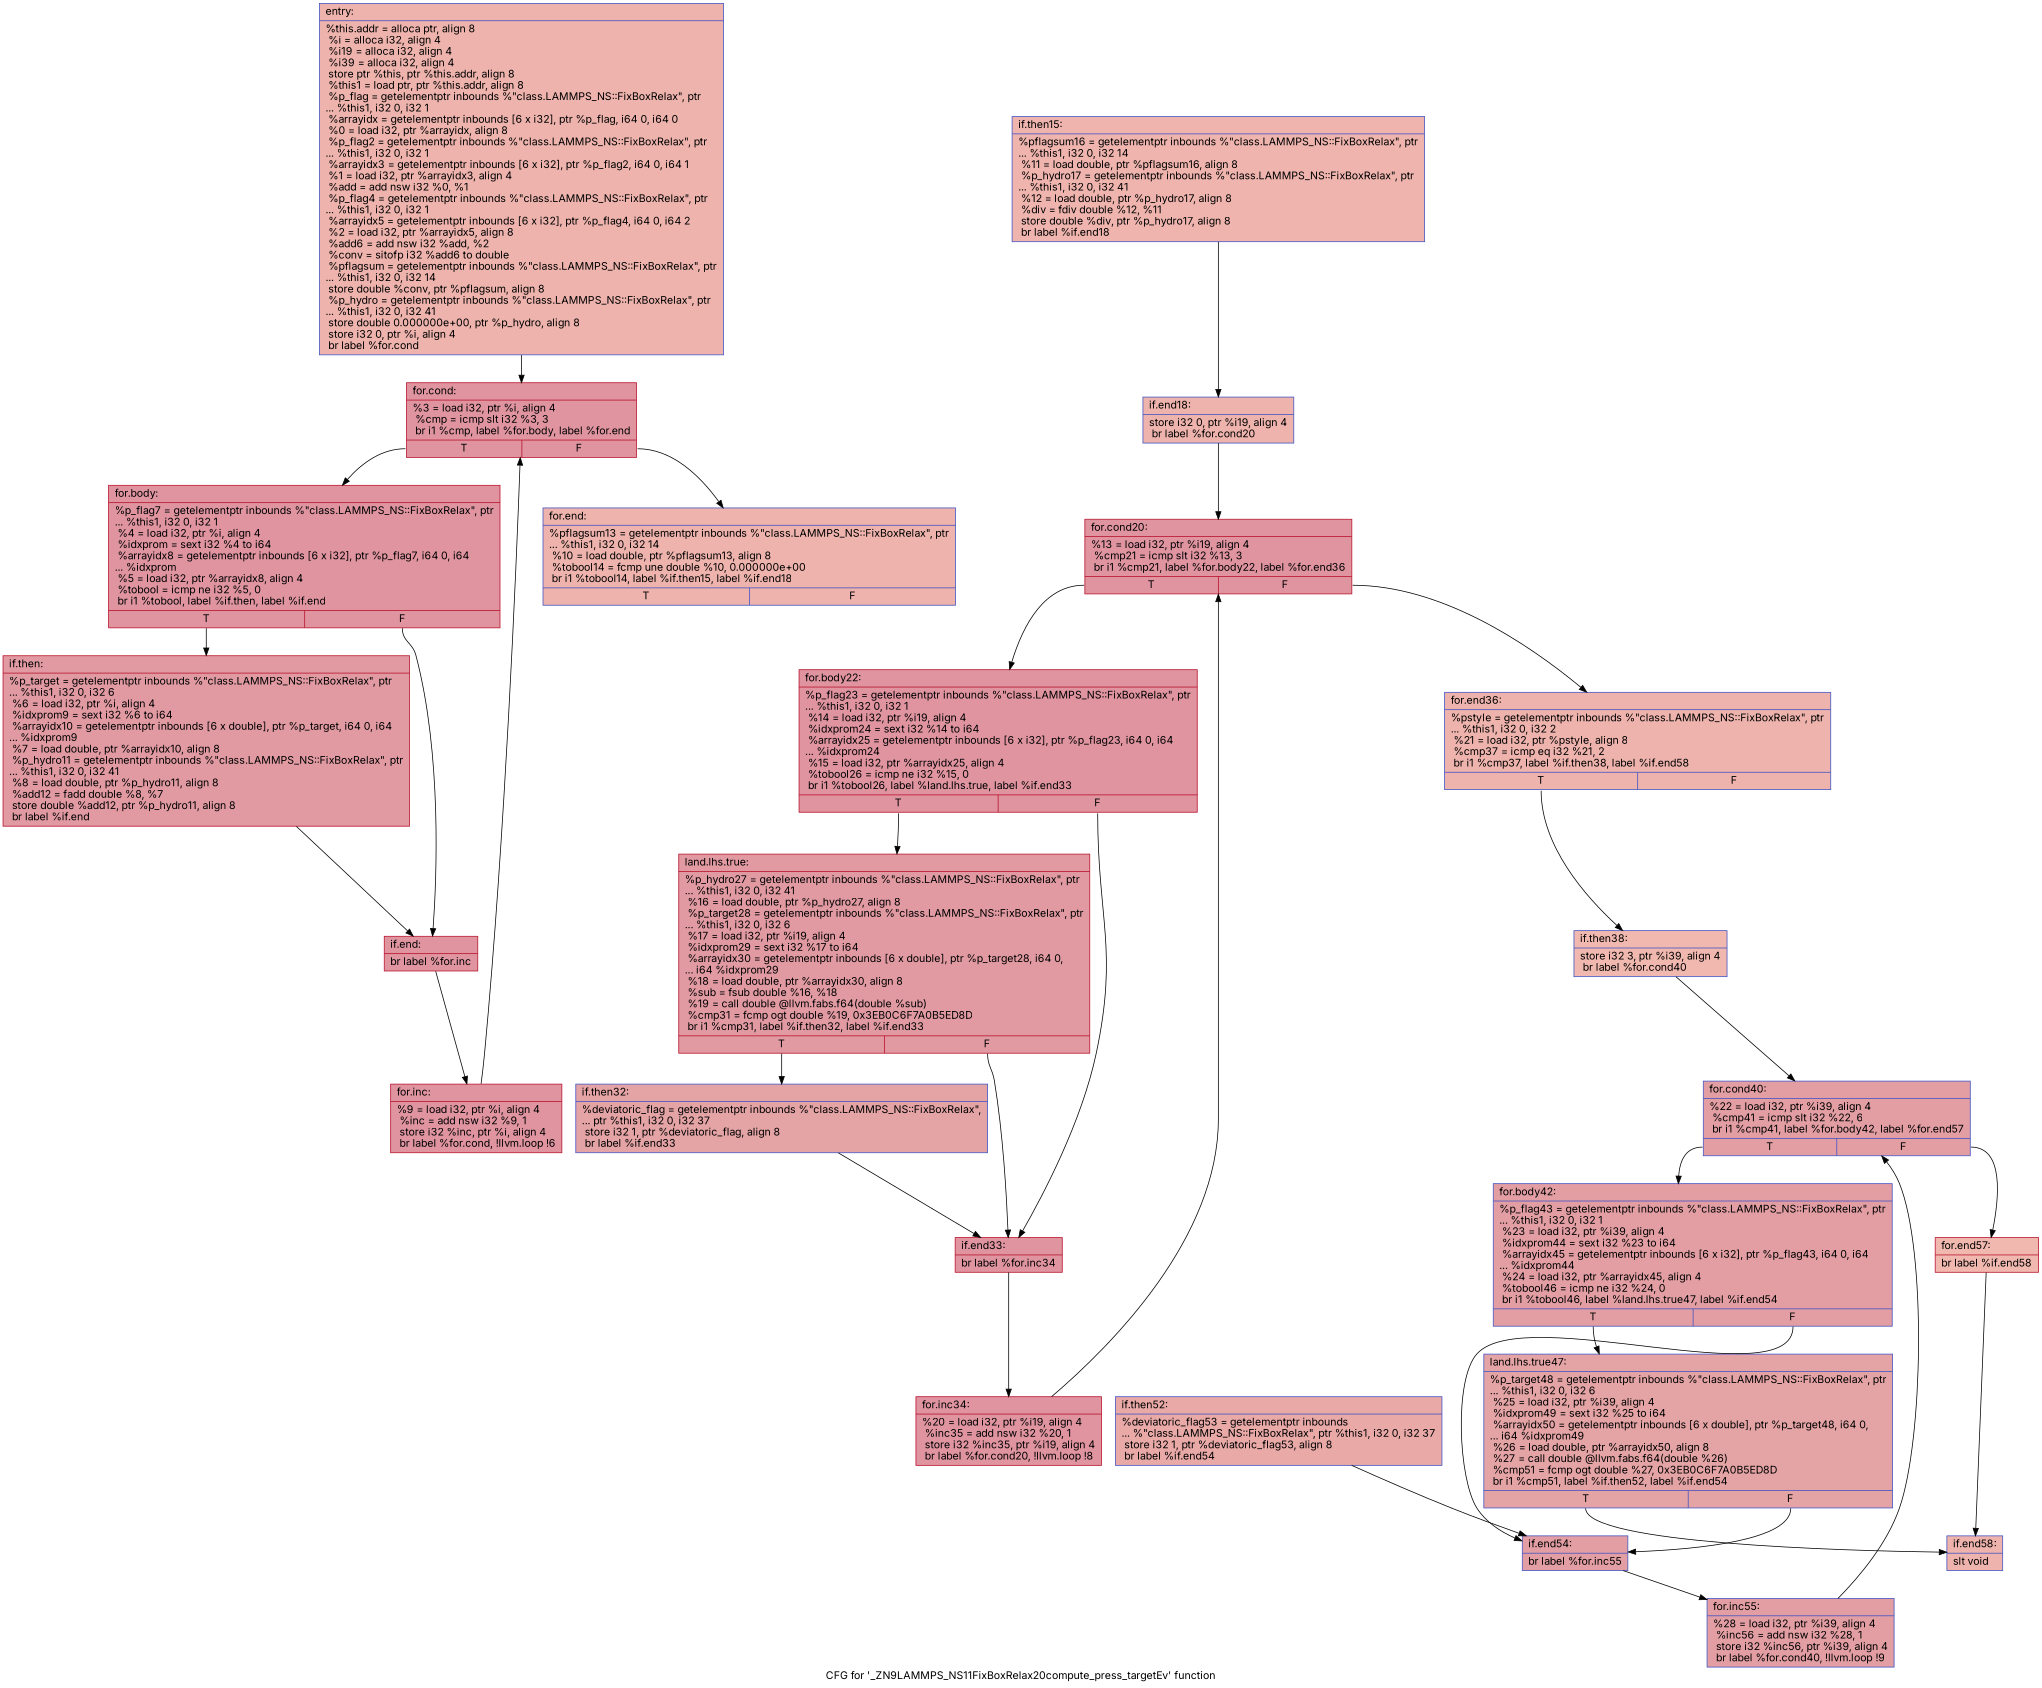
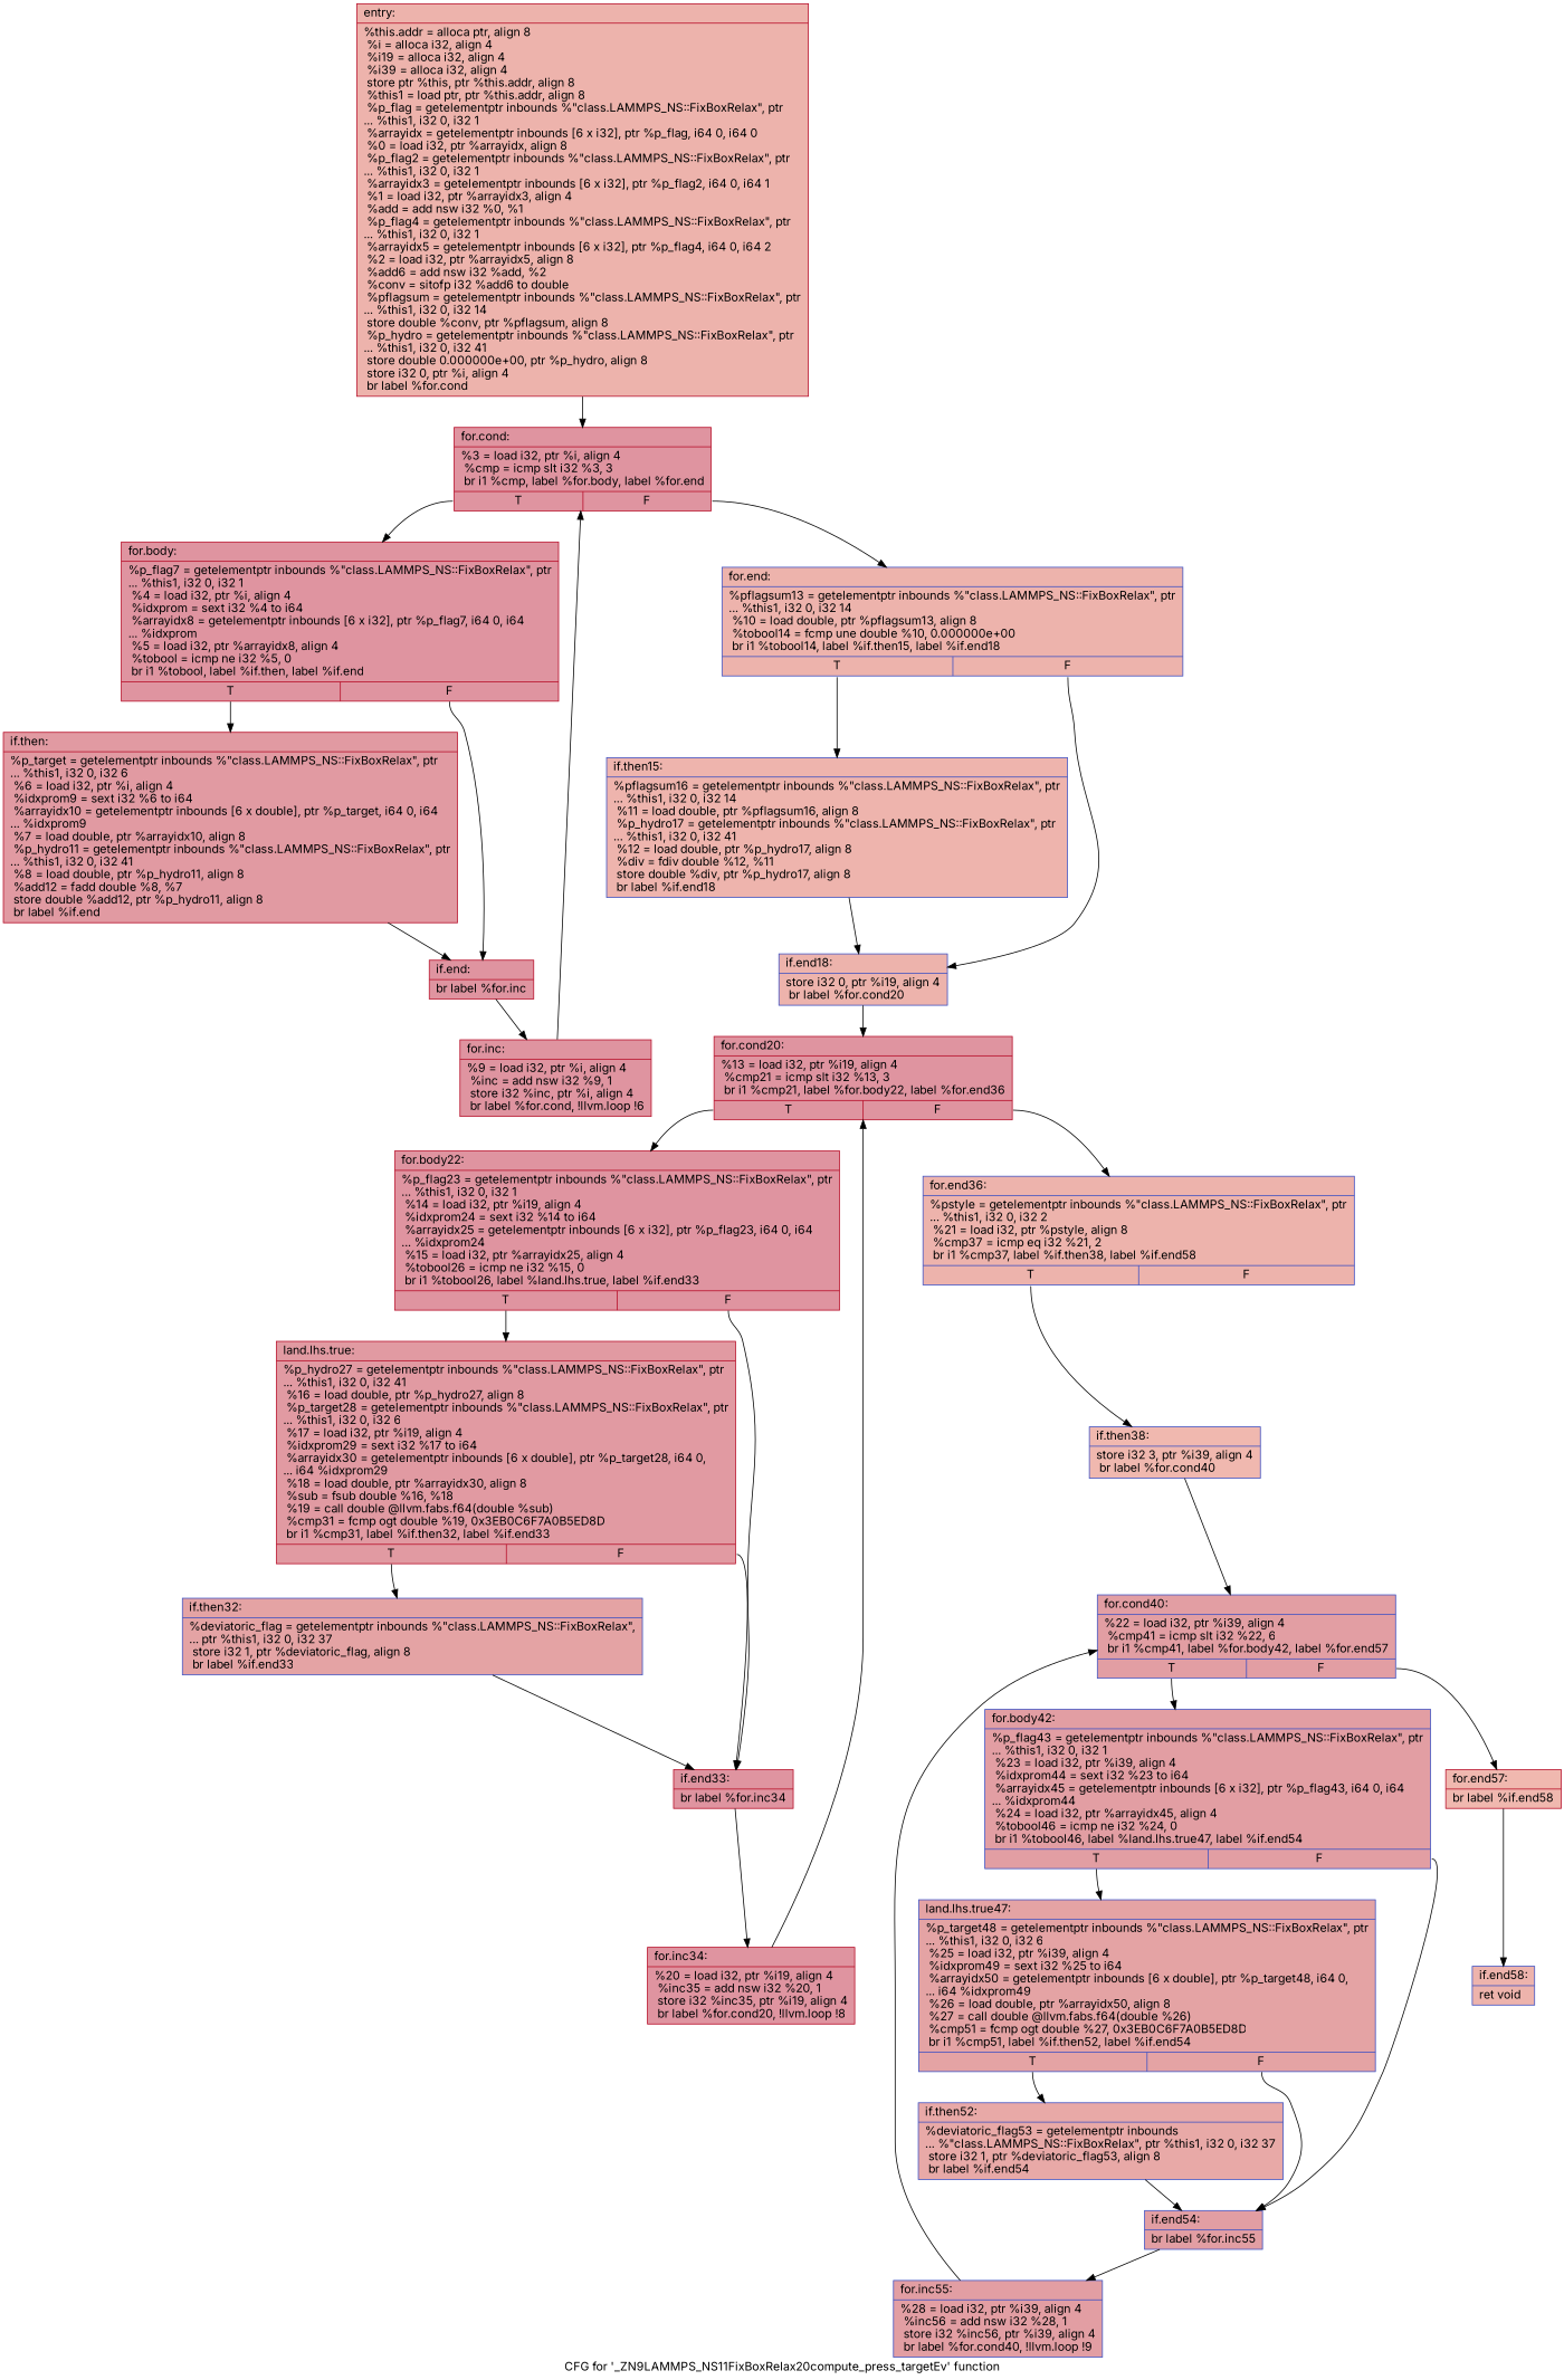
  digraph {
    fontname=Inter
    label="CFG for '_ZN9LAMMPS_NS11FixBoxRelax20compute_press_targetEv' function"
    node [color="#3d50c3ff" fillcolor="#b70d2870" fontname=Inter shape=record style=filled]
    edge [fontname=Inter]
-   n1 [fillcolor="#d6524470" label="{entry:\l|  %this.addr = alloca ptr, align 8\l  %i = alloca i32, align 4\l  %i19 = alloca i32, align 4\l  %i39 = alloca i32, align 4\l  store ptr %this, ptr %this.addr, align 8\l  %this1 = load ptr, ptr %this.addr, align 8\l  %p_flag = getelementptr inbounds %\"class.LAMMPS_NS::FixBoxRelax\", ptr\l... %this1, i32 0, i32 1\l  %arrayidx = getelementptr inbounds [6 x i32], ptr %p_flag, i64 0, i64 0\l  %0 = load i32, ptr %arrayidx, align 8\l  %p_flag2 = getelementptr inbounds %\"class.LAMMPS_NS::FixBoxRelax\", ptr\l... %this1, i32 0, i32 1\l  %arrayidx3 = getelementptr inbounds [6 x i32], ptr %p_flag2, i64 0, i64 1\l  %1 = load i32, ptr %arrayidx3, align 4\l  %add = add nsw i32 %0, %1\l  %p_flag4 = getelementptr inbounds %\"class.LAMMPS_NS::FixBoxRelax\", ptr\l... %this1, i32 0, i32 1\l  %arrayidx5 = getelementptr inbounds [6 x i32], ptr %p_flag4, i64 0, i64 2\l  %2 = load i32, ptr %arrayidx5, align 8\l  %add6 = add nsw i32 %add, %2\l  %conv = sitofp i32 %add6 to double\l  %pflagsum = getelementptr inbounds %\"class.LAMMPS_NS::FixBoxRelax\", ptr\l... %this1, i32 0, i32 14\l  store double %conv, ptr %pflagsum, align 8\l  %p_hydro = getelementptr inbounds %\"class.LAMMPS_NS::FixBoxRelax\", ptr\l... %this1, i32 0, i32 41\l  store double 0.000000e+00, ptr %p_hydro, align 8\l  store i32 0, ptr %i, align 4\l  br label %for.cond\l}"]
+   n1 [color="#b70d28ff" fillcolor="#d6524470" label="{entry:\l|  %this.addr = alloca ptr, align 8\l  %i = alloca i32, align 4\l  %i19 = alloca i32, align 4\l  %i39 = alloca i32, align 4\l  store ptr %this, ptr %this.addr, align 8\l  %this1 = load ptr, ptr %this.addr, align 8\l  %p_flag = getelementptr inbounds %\"class.LAMMPS_NS::FixBoxRelax\", ptr\l... %this1, i32 0, i32 1\l  %arrayidx = getelementptr inbounds [6 x i32], ptr %p_flag, i64 0, i64 0\l  %0 = load i32, ptr %arrayidx, align 8\l  %p_flag2 = getelementptr inbounds %\"class.LAMMPS_NS::FixBoxRelax\", ptr\l... %this1, i32 0, i32 1\l  %arrayidx3 = getelementptr inbounds [6 x i32], ptr %p_flag2, i64 0, i64 1\l  %1 = load i32, ptr %arrayidx3, align 4\l  %add = add nsw i32 %0, %1\l  %p_flag4 = getelementptr inbounds %\"class.LAMMPS_NS::FixBoxRelax\", ptr\l... %this1, i32 0, i32 1\l  %arrayidx5 = getelementptr inbounds [6 x i32], ptr %p_flag4, i64 0, i64 2\l  %2 = load i32, ptr %arrayidx5, align 8\l  %add6 = add nsw i32 %add, %2\l  %conv = sitofp i32 %add6 to double\l  %pflagsum = getelementptr inbounds %\"class.LAMMPS_NS::FixBoxRelax\", ptr\l... %this1, i32 0, i32 14\l  store double %conv, ptr %pflagsum, align 8\l  %p_hydro = getelementptr inbounds %\"class.LAMMPS_NS::FixBoxRelax\", ptr\l... %this1, i32 0, i32 41\l  store double 0.000000e+00, ptr %p_hydro, align 8\l  store i32 0, ptr %i, align 4\l  br label %for.cond\l}"]
    n2 [color="#b70d28ff" label="{for.cond:\l|  %3 = load i32, ptr %i, align 4\l  %cmp = icmp slt i32 %3, 3\l  br i1 %cmp, label %for.body, label %for.end\l|{<s0>T|<s1>F}}"]
    n3 [color="#b70d28ff" label="{for.body:\l|  %p_flag7 = getelementptr inbounds %\"class.LAMMPS_NS::FixBoxRelax\", ptr\l... %this1, i32 0, i32 1\l  %4 = load i32, ptr %i, align 4\l  %idxprom = sext i32 %4 to i64\l  %arrayidx8 = getelementptr inbounds [6 x i32], ptr %p_flag7, i64 0, i64\l... %idxprom\l  %5 = load i32, ptr %arrayidx8, align 4\l  %tobool = icmp ne i32 %5, 0\l  br i1 %tobool, label %if.then, label %if.end\l|{<s0>T|<s1>F}}"]
    n4 [fillcolor="#d6524470" label="{for.end:\l|  %pflagsum13 = getelementptr inbounds %\"class.LAMMPS_NS::FixBoxRelax\", ptr\l... %this1, i32 0, i32 14\l  %10 = load double, ptr %pflagsum13, align 8\l  %tobool14 = fcmp une double %10, 0.000000e+00\l  br i1 %tobool14, label %if.then15, label %if.end18\l|{<s0>T|<s1>F}}"]
    n5 [color="#b70d28ff" fillcolor="#bb1b2c70" label="{if.then:\l|  %p_target = getelementptr inbounds %\"class.LAMMPS_NS::FixBoxRelax\", ptr\l... %this1, i32 0, i32 6\l  %6 = load i32, ptr %i, align 4\l  %idxprom9 = sext i32 %6 to i64\l  %arrayidx10 = getelementptr inbounds [6 x double], ptr %p_target, i64 0, i64\l... %idxprom9\l  %7 = load double, ptr %arrayidx10, align 8\l  %p_hydro11 = getelementptr inbounds %\"class.LAMMPS_NS::FixBoxRelax\", ptr\l... %this1, i32 0, i32 41\l  %8 = load double, ptr %p_hydro11, align 8\l  %add12 = fadd double %8, %7\l  store double %add12, ptr %p_hydro11, align 8\l  br label %if.end\l}"]
    n6 [color="#b70d28ff" label="{if.end:\l|  br label %for.inc\l}"]
    n7 [fillcolor="#d8564670" label="{if.then15:\l|  %pflagsum16 = getelementptr inbounds %\"class.LAMMPS_NS::FixBoxRelax\", ptr\l... %this1, i32 0, i32 14\l  %11 = load double, ptr %pflagsum16, align 8\l  %p_hydro17 = getelementptr inbounds %\"class.LAMMPS_NS::FixBoxRelax\", ptr\l... %this1, i32 0, i32 41\l  %12 = load double, ptr %p_hydro17, align 8\l  %div = fdiv double %12, %11\l  store double %div, ptr %p_hydro17, align 8\l  br label %if.end18\l}"]
    n8 [fillcolor="#d6524470" label="{if.end18:\l|  store i32 0, ptr %i19, align 4\l  br label %for.cond20\l}"]
    n9 [color="#b70d28ff" label="{for.inc:\l|  %9 = load i32, ptr %i, align 4\l  %inc = add nsw i32 %9, 1\l  store i32 %inc, ptr %i, align 4\l  br label %for.cond, !llvm.loop !6\l}"]
    n10 [color="#b70d28ff" label="{for.cond20:\l|  %13 = load i32, ptr %i19, align 4\l  %cmp21 = icmp slt i32 %13, 3\l  br i1 %cmp21, label %for.body22, label %for.end36\l|{<s0>T|<s1>F}}"]
    n11 [color="#b70d28ff" label="{for.body22:\l|  %p_flag23 = getelementptr inbounds %\"class.LAMMPS_NS::FixBoxRelax\", ptr\l... %this1, i32 0, i32 1\l  %14 = load i32, ptr %i19, align 4\l  %idxprom24 = sext i32 %14 to i64\l  %arrayidx25 = getelementptr inbounds [6 x i32], ptr %p_flag23, i64 0, i64\l... %idxprom24\l  %15 = load i32, ptr %arrayidx25, align 4\l  %tobool26 = icmp ne i32 %15, 0\l  br i1 %tobool26, label %land.lhs.true, label %if.end33\l|{<s0>T|<s1>F}}"]
    n12 [fillcolor="#d6524470" label="{for.end36:\l|  %pstyle = getelementptr inbounds %\"class.LAMMPS_NS::FixBoxRelax\", ptr\l... %this1, i32 0, i32 2\l  %21 = load i32, ptr %pstyle, align 8\l  %cmp37 = icmp eq i32 %21, 2\l  br i1 %cmp37, label %if.then38, label %if.end58\l|{<s0>T|<s1>F}}"]
    n13 [color="#b70d28ff" fillcolor="#bb1b2c70" label="{land.lhs.true:\l|  %p_hydro27 = getelementptr inbounds %\"class.LAMMPS_NS::FixBoxRelax\", ptr\l... %this1, i32 0, i32 41\l  %16 = load double, ptr %p_hydro27, align 8\l  %p_target28 = getelementptr inbounds %\"class.LAMMPS_NS::FixBoxRelax\", ptr\l... %this1, i32 0, i32 6\l  %17 = load i32, ptr %i19, align 4\l  %idxprom29 = sext i32 %17 to i64\l  %arrayidx30 = getelementptr inbounds [6 x double], ptr %p_target28, i64 0,\l... i64 %idxprom29\l  %18 = load double, ptr %arrayidx30, align 8\l  %sub = fsub double %16, %18\l  %19 = call double @llvm.fabs.f64(double %sub)\l  %cmp31 = fcmp ogt double %19, 0x3EB0C6F7A0B5ED8D\l  br i1 %cmp31, label %if.then32, label %if.end33\l|{<s0>T|<s1>F}}"]
    n14 [color="#b70d28ff" label="{if.end33:\l|  br label %for.inc34\l}"]
    n15 [fillcolor="#dc5d4a70" label="{if.then38:\l|  store i32 3, ptr %i39, align 4\l  br label %for.cond40\l}"]
    n16 [fillcolor="#c32e3170" label="{if.then32:\l|  %deviatoric_flag = getelementptr inbounds %\"class.LAMMPS_NS::FixBoxRelax\",\l... ptr %this1, i32 0, i32 37\l  store i32 1, ptr %deviatoric_flag, align 8\l  br label %if.end33\l}"]
    n17 [color="#b70d28ff" label="{for.inc34:\l|  %20 = load i32, ptr %i19, align 4\l  %inc35 = add nsw i32 %20, 1\l  store i32 %inc35, ptr %i19, align 4\l  br label %for.cond20, !llvm.loop !8\l}"]
    n18 [fillcolor="#be242e70" label="{for.cond40:\l|  %22 = load i32, ptr %i39, align 4\l  %cmp41 = icmp slt i32 %22, 6\l  br i1 %cmp41, label %for.body42, label %for.end57\l|{<s0>T|<s1>F}}"]
-   n19 [fillcolor="#d6524470" label="{if.end58:\l|  slt void\l}"]
+   n19 [fillcolor="#d6524470" label="{if.end58:\l|  ret void\l}"]
    n20 [fillcolor="#be242e70" label="{for.body42:\l|  %p_flag43 = getelementptr inbounds %\"class.LAMMPS_NS::FixBoxRelax\", ptr\l... %this1, i32 0, i32 1\l  %23 = load i32, ptr %i39, align 4\l  %idxprom44 = sext i32 %23 to i64\l  %arrayidx45 = getelementptr inbounds [6 x i32], ptr %p_flag43, i64 0, i64\l... %idxprom44\l  %24 = load i32, ptr %arrayidx45, align 4\l  %tobool46 = icmp ne i32 %24, 0\l  br i1 %tobool46, label %land.lhs.true47, label %if.end54\l|{<s0>T|<s1>F}}"]
    n21 [color="#b70d28ff" fillcolor="#dc5d4a70" label="{for.end57:\l|  br label %if.end58\l}"]
    n22 [fillcolor="#c32e3170" label="{land.lhs.true47:\l|  %p_target48 = getelementptr inbounds %\"class.LAMMPS_NS::FixBoxRelax\", ptr\l... %this1, i32 0, i32 6\l  %25 = load i32, ptr %i39, align 4\l  %idxprom49 = sext i32 %25 to i64\l  %arrayidx50 = getelementptr inbounds [6 x double], ptr %p_target48, i64 0,\l... i64 %idxprom49\l  %26 = load double, ptr %arrayidx50, align 8\l  %27 = call double @llvm.fabs.f64(double %26)\l  %cmp51 = fcmp ogt double %27, 0x3EB0C6F7A0B5ED8D\l  br i1 %cmp51, label %if.then52, label %if.end54\l|{<s0>T|<s1>F}}"]
    n23 [fillcolor="#be242e70" label="{if.end54:\l|  br label %for.inc55\l}"]
    n24 [fillcolor="#ca3b3770" label="{if.then52:\l|  %deviatoric_flag53 = getelementptr inbounds\l... %\"class.LAMMPS_NS::FixBoxRelax\", ptr %this1, i32 0, i32 37\l  store i32 1, ptr %deviatoric_flag53, align 8\l  br label %if.end54\l}"]
    n25 [fillcolor="#be242e70" label="{for.inc55:\l|  %28 = load i32, ptr %i39, align 4\l  %inc56 = add nsw i32 %28, 1\l  store i32 %inc56, ptr %i39, align 4\l  br label %for.cond40, !llvm.loop !9\l}"]
    n1 -> n2
    n2 -> n3 [tailport=s0]
    n2 -> n4 [tailport=s1]
    n3 -> n5 [tailport=s0]
    n3 -> n6 [tailport=s1]
+   n4 -> n7 [tailport=s0]
+   n4 -> n8 [tailport=s1]
    n5 -> n6
    n6 -> n9
    n7 -> n8
    n8 -> n10
    n9 -> n2
    n10 -> n11 [tailport=s0]
    n10 -> n12 [tailport=s1]
    n11 -> n13 [tailport=s0]
    n11 -> n14 [tailport=s1]
    n12 -> n15 [tailport=s0]
    n13 -> n14 [tailport=s1]
    n13 -> n16 [tailport=s0]
    n14 -> n17
    n15 -> n18
    n16 -> n14
    n17 -> n10
    n18 -> n20 [tailport=s0]
    n18 -> n21 [tailport=s1]
    n20 -> n22 [tailport=s0]
    n20 -> n23 [tailport=s1]
    n21 -> n19
    n22 -> n23 [tailport=s1]
-   n22 -> n19 [tailport=s0]
+   n22 -> n24 [tailport=s0]
    n23 -> n25
    n24 -> n23
    n25 -> n18
  }
